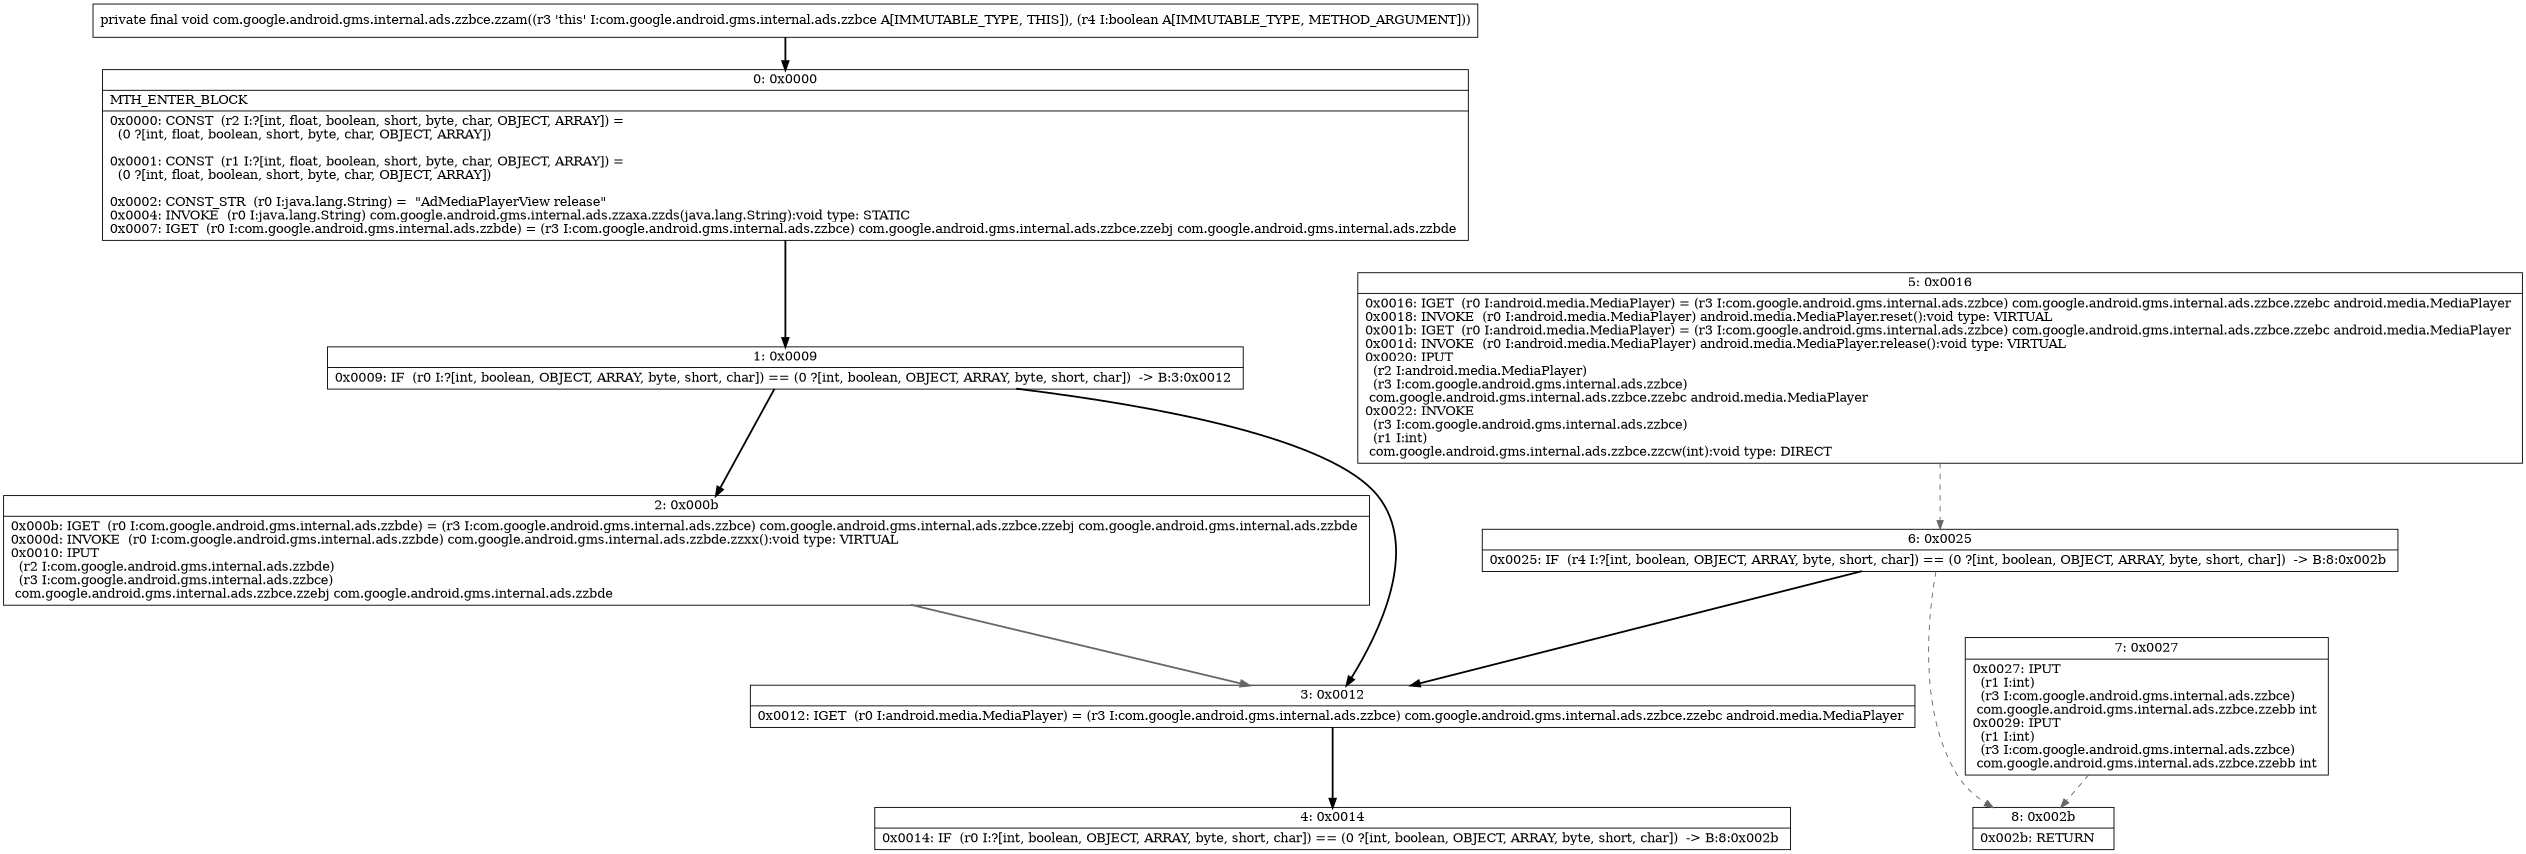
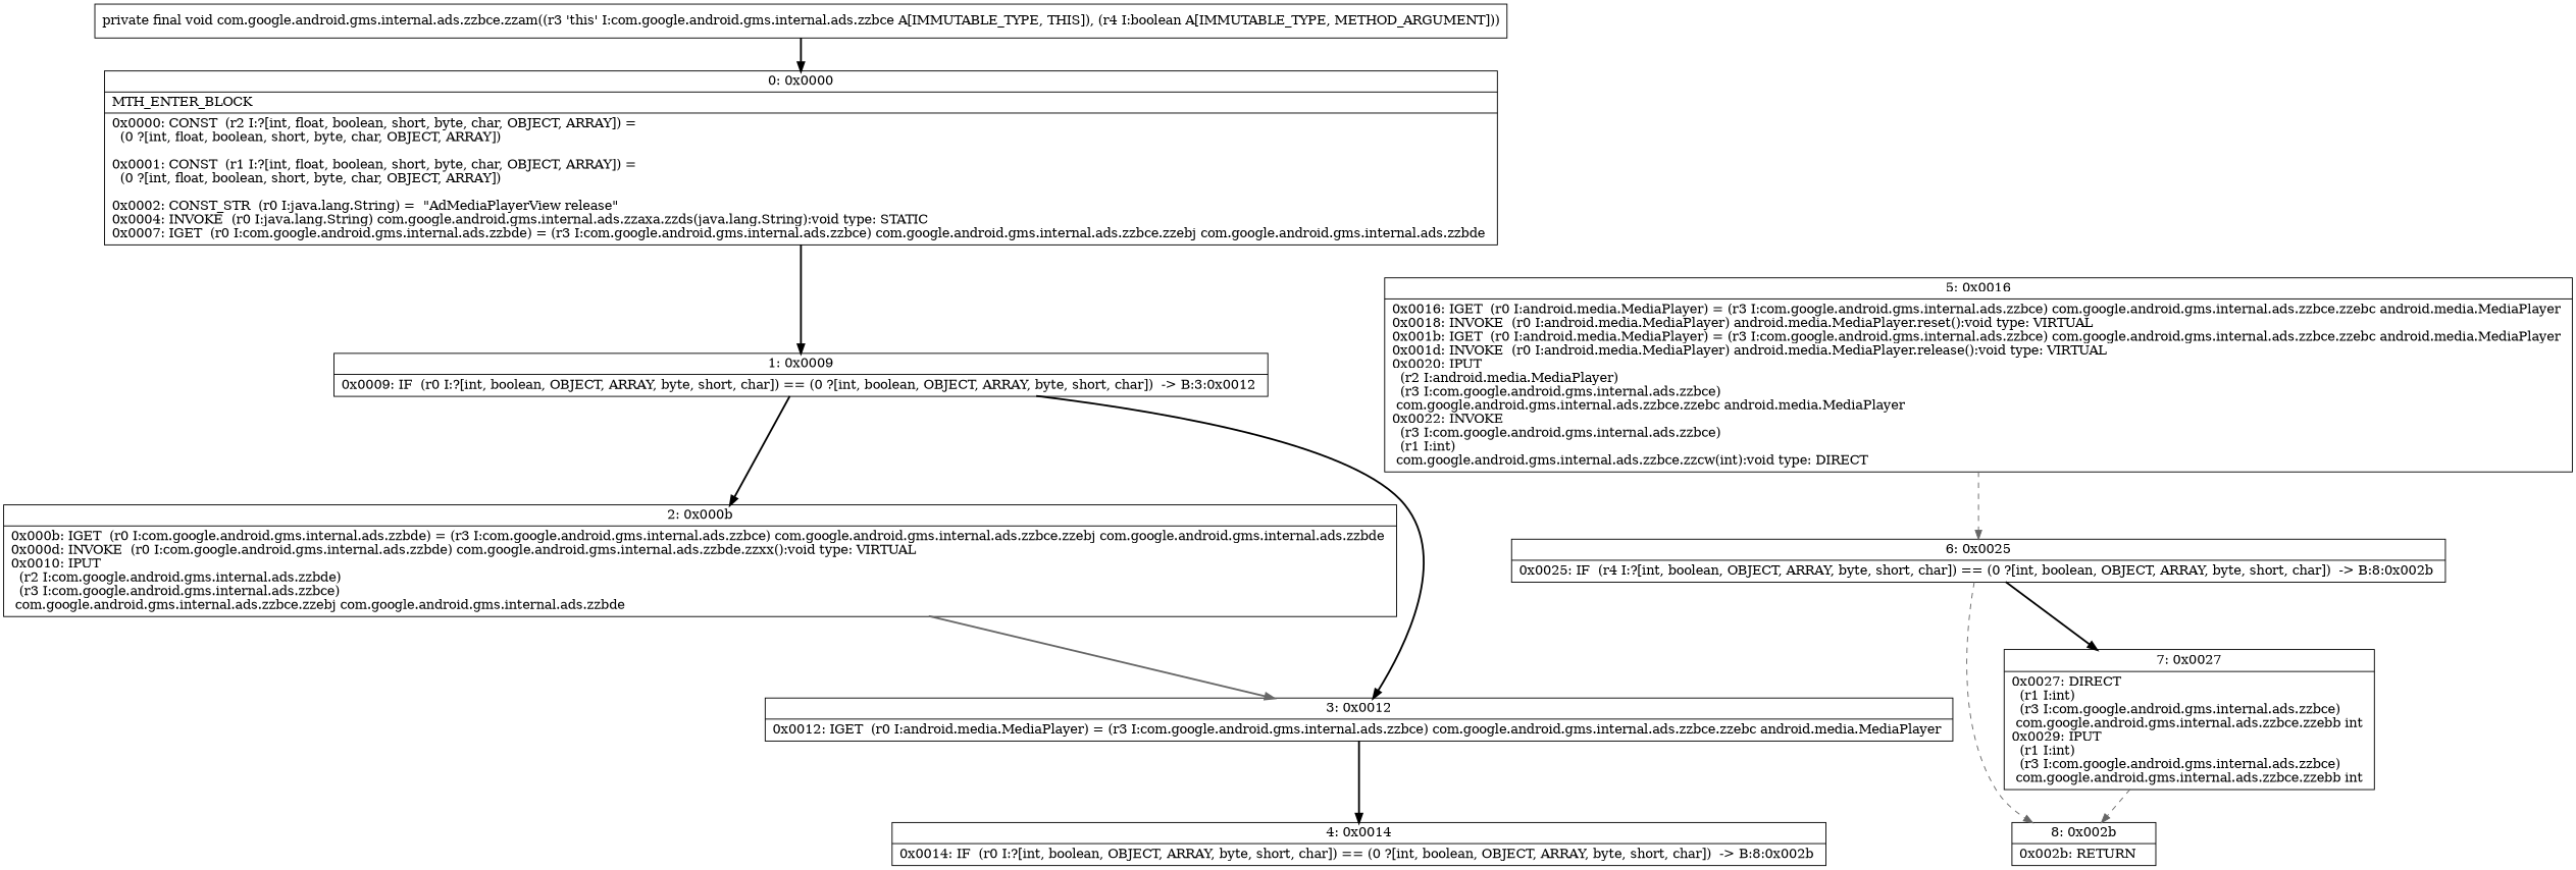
  digraph {
    fontname="DejaVu Serif"
    node [fontname="DejaVu Serif" shape=record]
    edge [color=black fontname="DejaVu Serif" style=bold]
    n1 [label="{0\:\ 0x0000|MTH_ENTER_BLOCK\l|0x0000: CONST  (r2 I:?[int, float, boolean, short, byte, char, OBJECT, ARRAY]) = \l  (0 ?[int, float, boolean, short, byte, char, OBJECT, ARRAY])\l \l0x0001: CONST  (r1 I:?[int, float, boolean, short, byte, char, OBJECT, ARRAY]) = \l  (0 ?[int, float, boolean, short, byte, char, OBJECT, ARRAY])\l \l0x0002: CONST_STR  (r0 I:java.lang.String) =  \"AdMediaPlayerView release\" \l0x0004: INVOKE  (r0 I:java.lang.String) com.google.android.gms.internal.ads.zzaxa.zzds(java.lang.String):void type: STATIC \l0x0007: IGET  (r0 I:com.google.android.gms.internal.ads.zzbde) = (r3 I:com.google.android.gms.internal.ads.zzbce) com.google.android.gms.internal.ads.zzbce.zzebj com.google.android.gms.internal.ads.zzbde \l}"]
    n2 [label="{1\:\ 0x0009|0x0009: IF  (r0 I:?[int, boolean, OBJECT, ARRAY, byte, short, char]) == (0 ?[int, boolean, OBJECT, ARRAY, byte, short, char])  \-\> B:3:0x0012 \l}"]
    n3 [label="{2\:\ 0x000b|0x000b: IGET  (r0 I:com.google.android.gms.internal.ads.zzbde) = (r3 I:com.google.android.gms.internal.ads.zzbce) com.google.android.gms.internal.ads.zzbce.zzebj com.google.android.gms.internal.ads.zzbde \l0x000d: INVOKE  (r0 I:com.google.android.gms.internal.ads.zzbde) com.google.android.gms.internal.ads.zzbde.zzxx():void type: VIRTUAL \l0x0010: IPUT  \l  (r2 I:com.google.android.gms.internal.ads.zzbde)\l  (r3 I:com.google.android.gms.internal.ads.zzbce)\l com.google.android.gms.internal.ads.zzbce.zzebj com.google.android.gms.internal.ads.zzbde \l}"]
    n4 [label="{3\:\ 0x0012|0x0012: IGET  (r0 I:android.media.MediaPlayer) = (r3 I:com.google.android.gms.internal.ads.zzbce) com.google.android.gms.internal.ads.zzbce.zzebc android.media.MediaPlayer \l}"]
    n5 [label="{4\:\ 0x0014|0x0014: IF  (r0 I:?[int, boolean, OBJECT, ARRAY, byte, short, char]) == (0 ?[int, boolean, OBJECT, ARRAY, byte, short, char])  \-\> B:8:0x002b \l}"]
    n6 [label="{5\:\ 0x0016|0x0016: IGET  (r0 I:android.media.MediaPlayer) = (r3 I:com.google.android.gms.internal.ads.zzbce) com.google.android.gms.internal.ads.zzbce.zzebc android.media.MediaPlayer \l0x0018: INVOKE  (r0 I:android.media.MediaPlayer) android.media.MediaPlayer.reset():void type: VIRTUAL \l0x001b: IGET  (r0 I:android.media.MediaPlayer) = (r3 I:com.google.android.gms.internal.ads.zzbce) com.google.android.gms.internal.ads.zzbce.zzebc android.media.MediaPlayer \l0x001d: INVOKE  (r0 I:android.media.MediaPlayer) android.media.MediaPlayer.release():void type: VIRTUAL \l0x0020: IPUT  \l  (r2 I:android.media.MediaPlayer)\l  (r3 I:com.google.android.gms.internal.ads.zzbce)\l com.google.android.gms.internal.ads.zzbce.zzebc android.media.MediaPlayer \l0x0022: INVOKE  \l  (r3 I:com.google.android.gms.internal.ads.zzbce)\l  (r1 I:int)\l com.google.android.gms.internal.ads.zzbce.zzcw(int):void type: DIRECT \l}"]
    n7 [label="{6\:\ 0x0025|0x0025: IF  (r4 I:?[int, boolean, OBJECT, ARRAY, byte, short, char]) == (0 ?[int, boolean, OBJECT, ARRAY, byte, short, char])  \-\> B:8:0x002b \l}"]
    n8 [label="{8\:\ 0x002b|0x002b: RETURN   \l}"]
-   n9 [label="{7\:\ 0x0027|0x0027: IPUT  \l  (r1 I:int)\l  (r3 I:com.google.android.gms.internal.ads.zzbce)\l com.google.android.gms.internal.ads.zzbce.zzebb int \l0x0029: IPUT  \l  (r1 I:int)\l  (r3 I:com.google.android.gms.internal.ads.zzbce)\l com.google.android.gms.internal.ads.zzbce.zzebb int \l}"]
+   n9 [label="{7\:\ 0x0027|0x0027: DIRECT  \l  (r1 I:int)\l  (r3 I:com.google.android.gms.internal.ads.zzbce)\l com.google.android.gms.internal.ads.zzbce.zzebb int \l0x0029: IPUT  \l  (r1 I:int)\l  (r3 I:com.google.android.gms.internal.ads.zzbce)\l com.google.android.gms.internal.ads.zzbce.zzebb int \l}"]
    n10 [label="{private final void com.google.android.gms.internal.ads.zzbce.zzam((r3 'this' I:com.google.android.gms.internal.ads.zzbce A[IMMUTABLE_TYPE, THIS]), (r4 I:boolean A[IMMUTABLE_TYPE, METHOD_ARGUMENT])) }"]
    n1 -> n2
    n2 -> n3
    n2 -> n4
    n3 -> n4 [color=gray40]
    n4 -> n5
    n6 -> n7 [color=gray40 style=dashed]
    n7 -> n8 [color=gray40 style=dashed]
-   n7 -> n4
+   n7 -> n9
    n9 -> n8 [color=gray40 style=dashed]
    n10 -> n1
  }
